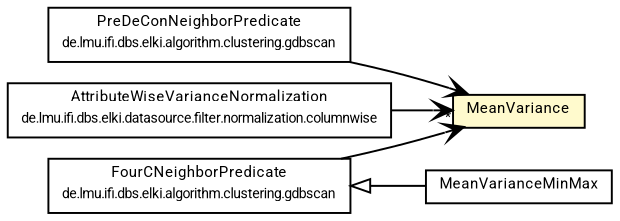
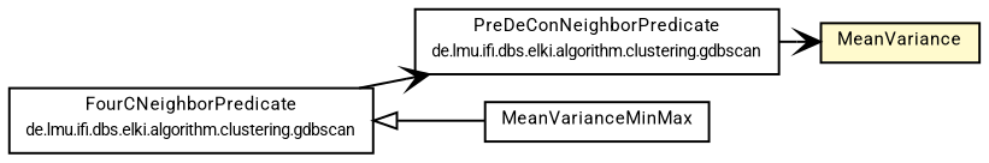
  digraph {
    nodesep=0.15
    rankdir=LR
    ranksep=0.25
    node [fontcolor=black fontname=Roboto fontsize=8 margin=0 shape=plaintext]
    edge [arrowhead=open color=black fontname=Roboto fontsize=7 labelfontname=Roboto labelfontsize=7 weight=1]
    n1 [height=0 label=<<table title="de.lmu.ifi.dbs.elki.algorithm.clustering.gdbscan.PreDeConNeighborPredicate" border="0" cellborder="1" cellspacing="0" cellpadding="2" href="../algorithm/clustering/gdbscan/PreDeConNeighborPredicate.html" target="_parent"> 		<tr><td><table border="0" cellspacing="0" cellpadding="1"> 		<tr><td align="center" balign="center"> <font face="Roboto">PreDeConNeighborPredicate</font> </td></tr> 		<tr><td align="center" balign="center"> <font face="Roboto" point-size="7.0">de.lmu.ifi.dbs.elki.algorithm.clustering.gdbscan</font> </td></tr> 		</table></td></tr> 		</table>> width=0]
    n2 [height=0 label=<<table title="de.lmu.ifi.dbs.elki.math.MeanVariance" border="0" cellborder="1" cellspacing="0" cellpadding="2" bgcolor="lemonChiffon" href="MeanVariance.html" target="_parent"> 		<tr><td><table border="0" cellspacing="0" cellpadding="1"> 		<tr><td align="center" balign="center"> <font face="Roboto">MeanVariance</font> </td></tr> 		</table></td></tr> 		</table>> width=0]
    n3 [height=0 label=<<table title="de.lmu.ifi.dbs.elki.algorithm.clustering.gdbscan.FourCNeighborPredicate" border="0" cellborder="1" cellspacing="0" cellpadding="2" href="../algorithm/clustering/gdbscan/FourCNeighborPredicate.html" target="_parent"> 		<tr><td><table border="0" cellspacing="0" cellpadding="1"> 		<tr><td align="center" balign="center"> <font face="Roboto">FourCNeighborPredicate</font> </td></tr> 		<tr><td align="center" balign="center"> <font face="Roboto" point-size="7.0">de.lmu.ifi.dbs.elki.algorithm.clustering.gdbscan</font> </td></tr> 		</table></td></tr> 		</table>> width=0]
    n4 [height=0 label=<<table title="de.lmu.ifi.dbs.elki.math.MeanVarianceMinMax" border="0" cellborder="1" cellspacing="0" cellpadding="2" href="MeanVarianceMinMax.html" target="_parent"> 		<tr><td><table border="0" cellspacing="0" cellpadding="1"> 		<tr><td align="center" balign="center"> <font face="Roboto">MeanVarianceMinMax</font> </td></tr> 		</table></td></tr> 		</table>> width=0]
-   n5 [height=0 label=<<table title="de.lmu.ifi.dbs.elki.datasource.filter.normalization.columnwise.AttributeWiseVarianceNormalization" border="0" cellborder="1" cellspacing="0" cellpadding="2" href="../datasource/filter/normalization/columnwise/AttributeWiseVarianceNormalization.html" target="_parent"> 		<tr><td><table border="0" cellspacing="0" cellpadding="1"> 		<tr><td align="center" balign="center"> <font face="Roboto">AttributeWiseVarianceNormalization</font> </td></tr> 		<tr><td align="center" balign="center"> <font face="Roboto" point-size="7.0">de.lmu.ifi.dbs.elki.datasource.filter.normalization.columnwise</font> </td></tr> 		</table></td></tr> 		</table>> width=0]
    n1 -> n2
-   n3 -> n2
+   n3 -> n1
    n3 -> n4 [arrowtail=empty dir=back weight=10 arrowhead=""]
-   n5 -> n2 [headlabel="*"]
  }
